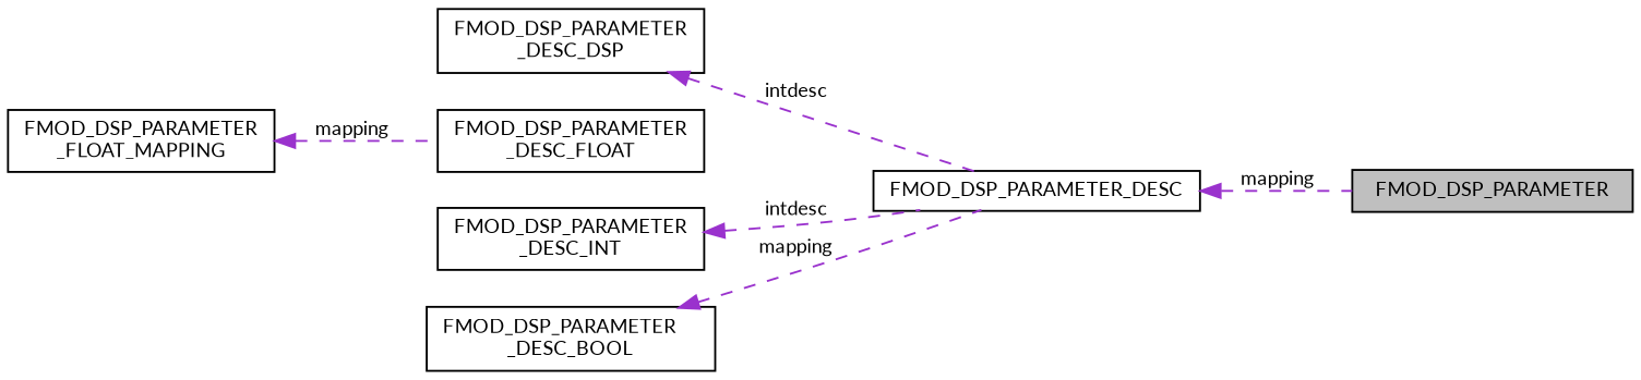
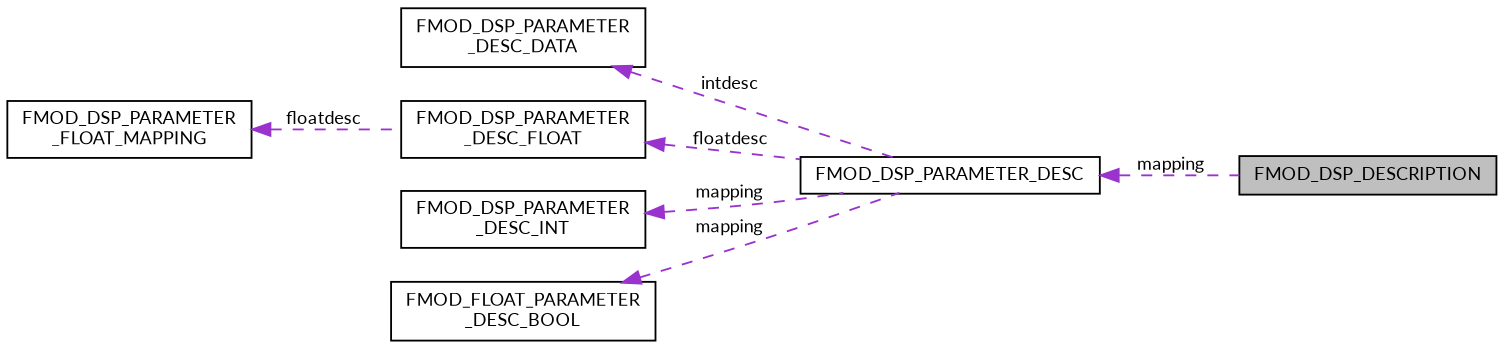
  digraph {
    fontname=Lato
    rankdir=LR
    node [color=black fillcolor=white fontname=Lato fontsize=10 shape=record style=filled]
    edge [color=darkorchid3 dir=back fontname=Lato fontsize=10 labelfontname=Helvetica labelfontsize=10 style=dashed]
-   n1 [fillcolor=grey75 fontcolor=black height=0.2 label=FMOD_DSP_PARAMETER width=0.4]
+   n1 [fillcolor=grey75 fontcolor=black height=0.2 label=FMOD_DSP_DESCRIPTION width=0.4]
    n2 [height=0.2 label=FMOD_DSP_PARAMETER_DESC width=0.4]
-   n3 [height=0.2 label="FMOD_DSP_PARAMETER\l_DESC_DSP" width=0.4]
+   n3 [height=0.2 label="FMOD_DSP_PARAMETER\l_DESC_DATA" width=0.4]
    n4 [height=0.2 label="FMOD_DSP_PARAMETER\l_DESC_FLOAT" width=0.4]
    n5 [height=0.2 label="FMOD_DSP_PARAMETER\l_FLOAT_MAPPING" width=0.4]
    n6 [height=0.2 label="FMOD_DSP_PARAMETER\l_DESC_INT" width=0.4]
-   n7 [height=0.2 label="FMOD_DSP_PARAMETER\l_DESC_BOOL" width=0.4]
+   n7 [height=0.2 label="FMOD_FLOAT_PARAMETER\l_DESC_BOOL" width=0.4]
    n2 -> n1 [label=" mapping"]
    n3 -> n2 [label=" intdesc"]
-   n5 -> n4 [label=" mapping"]
-   n6 -> n2 [label=" intdesc"]
+   n4 -> n2 [label=" floatdesc"]
+   n5 -> n4 [label=" floatdesc"]
+   n6 -> n2 [label=" mapping"]
    n7 -> n2 [label=" mapping"]
  }
